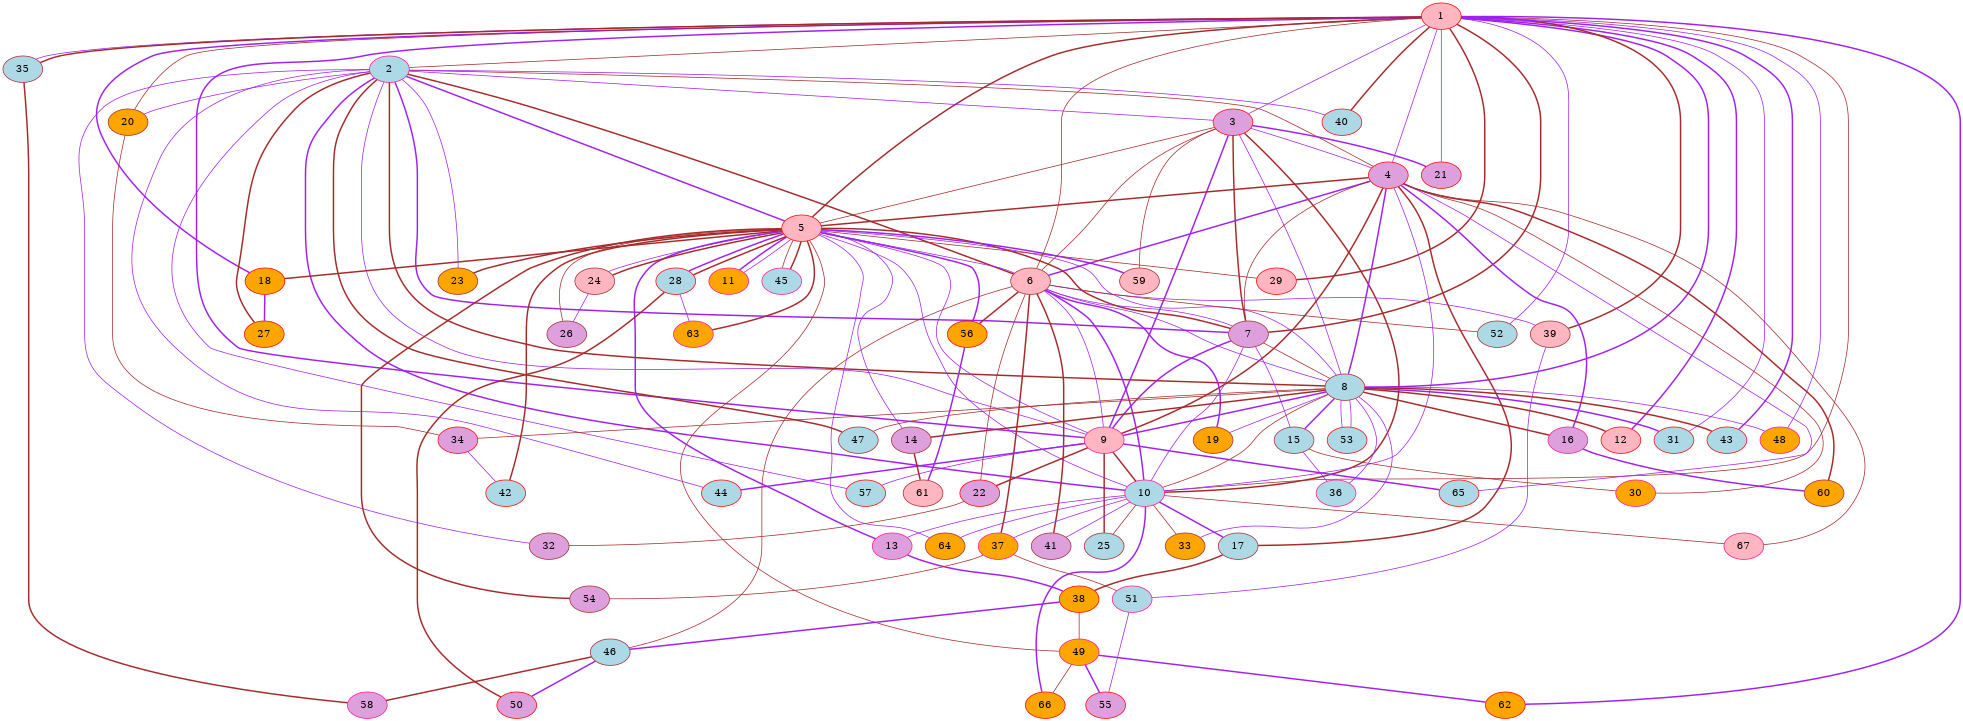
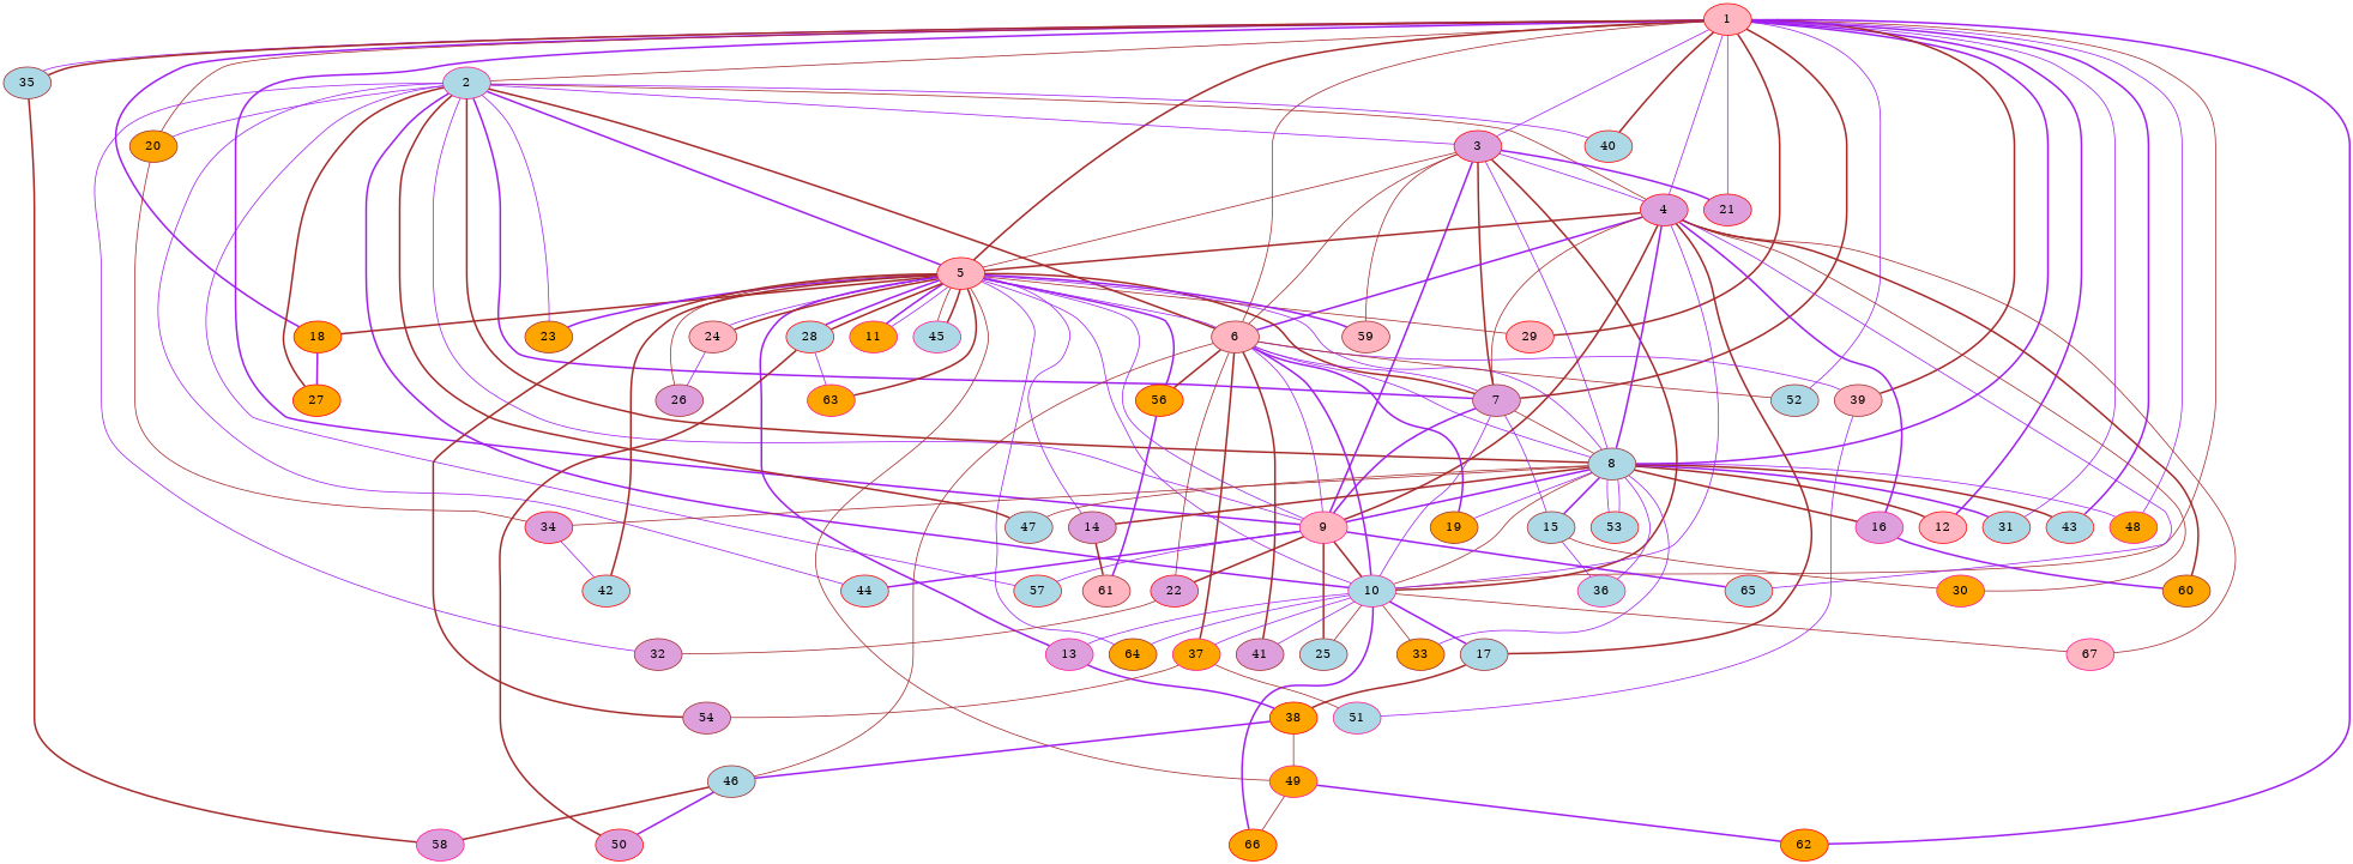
  graph {
    node [color=red fillcolor=lightblue style=filled]
    edge [color=purple style=solid]
    1 [fillcolor=lightpink]
    2 [color=deeppink]
    3 [fillcolor=plum]
    4 [fillcolor=plum]
    5 [fillcolor=lightpink]
    6 [color=brown fillcolor=lightpink]
    7 [color=brown fillcolor=plum]
    8 [color=brown]
    9 [color=deeppink fillcolor=lightpink]
    10 [color=deeppink]
    12 [fillcolor=lightpink]
    18 [fillcolor=orange]
    20 [color=brown fillcolor=orange]
    21 [fillcolor=plum]
    29 [fillcolor=lightpink]
    31
    35 [color=brown]
    39 [color=brown fillcolor=lightpink]
    40
    43
    48 [color=deeppink fillcolor=orange]
    52 [color=brown]
    62 [fillcolor=orange]
    23 [color=brown fillcolor=orange]
    27 [fillcolor=orange]
    32 [color=brown fillcolor=plum]
    44
    47 [color=brown]
    57
    59 [color=brown fillcolor=lightpink]
    16 [color=deeppink fillcolor=plum]
    17 [color=brown]
    30 [color=deeppink fillcolor=orange]
    60 [color=brown fillcolor=orange]
    65
    67 [color=deeppink fillcolor=lightpink]
    11 [color=deeppink fillcolor=orange]
    13 [color=deeppink fillcolor=plum]
    14 [color=brown fillcolor=plum]
    24 [color=brown fillcolor=lightpink]
    26 [color=brown fillcolor=plum]
    28
    42
    45 [color=deeppink]
    49 [color=deeppink fillcolor=orange]
    54 [color=brown fillcolor=plum]
    56 [fillcolor=orange]
    63 [color=deeppink fillcolor=orange]
    64 [color=brown fillcolor=orange]
    19 [color=brown fillcolor=orange]
    22 [fillcolor=plum]
    37 [color=deeppink fillcolor=orange]
    41 [color=brown fillcolor=plum]
    46 [color=brown]
    15 [color=brown]
    33 [color=brown fillcolor=orange]
    34 [fillcolor=plum]
    36 [color=deeppink]
    53
    25 [color=brown]
    66 [fillcolor=orange]
    58 [color=deeppink fillcolor=plum]
    51 [color=deeppink]
    38 [fillcolor=orange]
    61 [color=brown fillcolor=lightpink]
    50 [fillcolor=plum]
-   55 [fillcolor=plum]
    1 -- 2 [color=brown]
    1 -- 3
    1 -- 4
    1 -- 5 [color=brown style=bold]
    1 -- 6 [color=brown]
    1 -- 7 [color=brown style=bold]
    1 -- 8 [style=bold]
    1 -- 9 [style=bold]
    1 -- 10 [color=brown]
    1 -- 12 [style=bold]
    1 -- 18 [style=bold]
    1 -- 20 [color=brown]
    1 -- 21
    1 -- 29 [color=brown style=bold]
    1 -- 31
    1 -- 35
    1 -- 35 [color=brown style=bold]
    1 -- 39 [color=brown style=bold]
    1 -- 40 [color=brown style=bold]
    1 -- 43 [style=bold]
    1 -- 48
    1 -- 52
    1 -- 62 [style=bold]
    2 -- 3
    2 -- 4 [color=brown]
    2 -- 5 [style=bold]
    2 -- 6 [color=brown style=bold]
    2 -- 7 [style=bold]
    2 -- 8 [color=brown style=bold]
    2 -- 9
    2 -- 10 [style=bold]
    2 -- 20
    2 -- 40
    2 -- 23
    2 -- 27 [color=brown style=bold]
    2 -- 32
    2 -- 44
    2 -- 47 [color=brown style=bold]
    2 -- 57
    3 -- 4
    3 -- 5 [color=brown]
    3 -- 6 [color=brown]
    3 -- 7 [color=brown style=bold]
    3 -- 8
    3 -- 9 [style=bold]
    3 -- 10 [color=brown style=bold]
    3 -- 21 [style=bold]
    3 -- 59 [color=brown]
    4 -- 5 [color=brown style=bold]
    4 -- 6 [style=bold]
    4 -- 7 [color=brown]
    4 -- 8 [style=bold]
    4 -- 9 [color=brown style=bold]
    4 -- 10
    4 -- 16 [style=bold]
    4 -- 17 [color=brown style=bold]
    4 -- 30 [color=brown]
    4 -- 60 [color=brown style=bold]
    4 -- 65
    4 -- 67 [color=brown]
    5 -- 6
    5 -- 7 [color=brown style=bold]
    5 -- 8
    5 -- 9
    5 -- 10
    5 -- 18 [color=brown style=bold]
    5 -- 29 [color=brown]
-   5 -- 23 [color=brown style=bold]
+   5 -- 23 [style=bold]
    5 -- 59 [style=bold]
    5 -- 11 [style=bold]
    5 -- 11
    5 -- 13 [style=bold]
    5 -- 14
    5 -- 24
    5 -- 24 [color=brown style=bold]
    5 -- 26 [color=brown]
    5 -- 28 [style=bold]
    5 -- 28 [color=brown style=bold]
    5 -- 42 [color=brown style=bold]
    5 -- 45 [color=brown]
    5 -- 45 [color=brown style=bold]
    5 -- 49 [color=brown]
    5 -- 54 [color=brown style=bold]
    5 -- 56 [style=bold]
    5 -- 63 [color=brown style=bold]
    5 -- 64
    6 -- 7
    6 -- 8
    6 -- 9
    6 -- 10 [style=bold]
    6 -- 39
    6 -- 52 [color=brown]
    6 -- 56 [color=brown style=bold]
    6 -- 19 [style=bold]
    6 -- 22 [color=brown]
    6 -- 37 [color=brown style=bold]
    6 -- 41 [color=brown style=bold]
    6 -- 46 [color=brown]
    7 -- 8 [color=brown]
    7 -- 9 [style=bold]
    7 -- 10
    7 -- 15
    8 -- 9 [style=bold]
    8 -- 10 [color=brown]
    8 -- 12 [color=brown style=bold]
    8 -- 31 [style=bold]
    8 -- 43 [color=brown style=bold]
    8 -- 48
    8 -- 47 [color=brown]
    8 -- 16 [color=brown style=bold]
    8 -- 14 [color=brown style=bold]
    8 -- 19
    8 -- 15 [style=bold]
    8 -- 33
    8 -- 34 [color=brown]
    8 -- 36
    8 -- 53
    8 -- 53
    9 -- 10 [color=brown style=bold]
    9 -- 44 [style=bold]
    9 -- 57
    9 -- 65 [style=bold]
    9 -- 22 [color=brown style=bold]
    9 -- 25 [color=brown style=bold]
    10 -- 17 [style=bold]
    10 -- 67 [color=brown]
    10 -- 13
    10 -- 64
    10 -- 37
    10 -- 41
    10 -- 33 [color=brown]
    10 -- 25 [color=brown]
    10 -- 66 [style=bold]
    18 -- 27 [style=bold]
    20 -- 34 [color=brown]
    35 -- 58 [color=brown style=bold]
    39 -- 51
    16 -- 60 [style=bold]
    17 -- 38 [color=brown style=bold]
    13 -- 38 [style=bold]
    14 -- 61 [color=brown style=bold]
    24 -- 26
    28 -- 63
    28 -- 50 [color=brown style=bold]
    49 -- 62 [style=bold]
    49 -- 66 [color=brown]
-   49 -- 55 [style=bold]
    56 -- 61 [style=bold]
    22 -- 32 [color=brown]
    37 -- 54 [color=brown]
    37 -- 51 [color=brown]
    46 -- 58 [color=brown style=bold]
    46 -- 50 [style=bold]
    15 -- 30 [color=brown]
    15 -- 36
    34 -- 42
-   51 -- 55
    38 -- 49 [color=brown]
    38 -- 46 [style=bold]
  }
